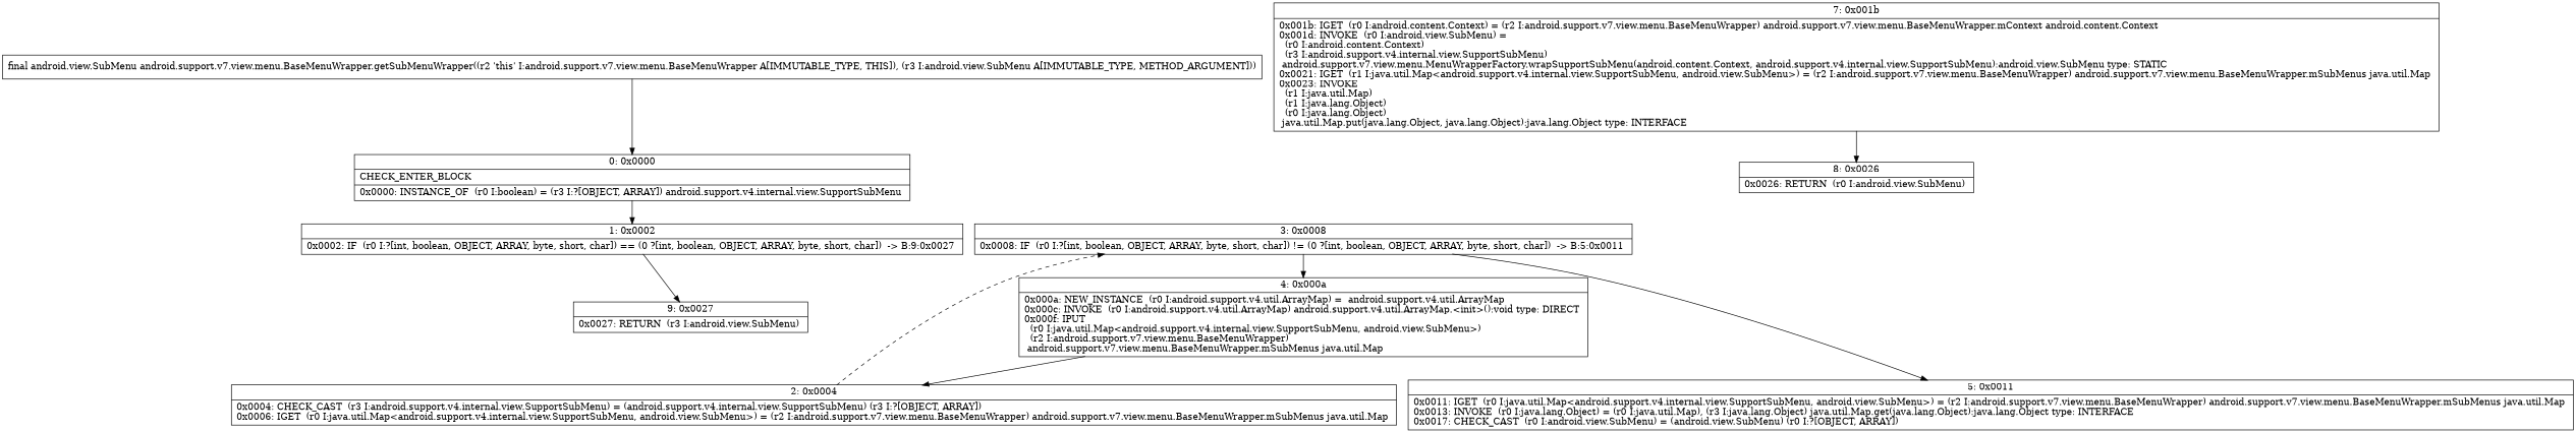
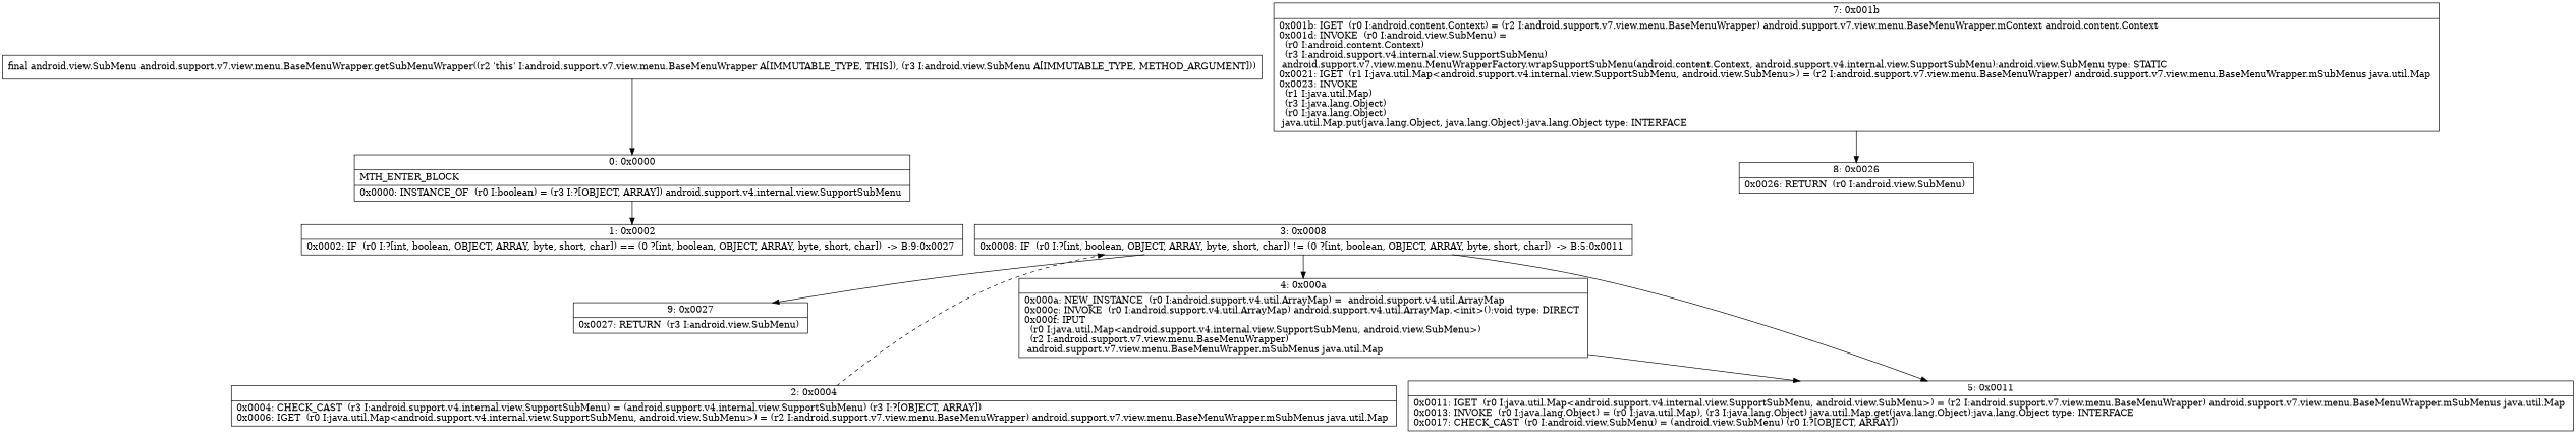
  digraph {
    node [shape=record]
-   n1 [label="{0\:\ 0x0000|CHECK_ENTER_BLOCK\l|0x0000: INSTANCE_OF  (r0 I:boolean) = (r3 I:?[OBJECT, ARRAY]) android.support.v4.internal.view.SupportSubMenu \l}"]
+   n1 [label="{0\:\ 0x0000|MTH_ENTER_BLOCK\l|0x0000: INSTANCE_OF  (r0 I:boolean) = (r3 I:?[OBJECT, ARRAY]) android.support.v4.internal.view.SupportSubMenu \l}"]
    n2 [label="{1\:\ 0x0002|0x0002: IF  (r0 I:?[int, boolean, OBJECT, ARRAY, byte, short, char]) == (0 ?[int, boolean, OBJECT, ARRAY, byte, short, char])  \-\> B:9:0x0027 \l}"]
    n3 [label="{9\:\ 0x0027|0x0027: RETURN  (r3 I:android.view.SubMenu) \l}"]
    n4 [label="{2\:\ 0x0004|0x0004: CHECK_CAST  (r3 I:android.support.v4.internal.view.SupportSubMenu) = (android.support.v4.internal.view.SupportSubMenu) (r3 I:?[OBJECT, ARRAY]) \l0x0006: IGET  (r0 I:java.util.Map\<android.support.v4.internal.view.SupportSubMenu, android.view.SubMenu\>) = (r2 I:android.support.v7.view.menu.BaseMenuWrapper) android.support.v7.view.menu.BaseMenuWrapper.mSubMenus java.util.Map \l}"]
    n5 [label="{3\:\ 0x0008|0x0008: IF  (r0 I:?[int, boolean, OBJECT, ARRAY, byte, short, char]) != (0 ?[int, boolean, OBJECT, ARRAY, byte, short, char])  \-\> B:5:0x0011 \l}"]
    n6 [label="{4\:\ 0x000a|0x000a: NEW_INSTANCE  (r0 I:android.support.v4.util.ArrayMap) =  android.support.v4.util.ArrayMap \l0x000c: INVOKE  (r0 I:android.support.v4.util.ArrayMap) android.support.v4.util.ArrayMap.\<init\>():void type: DIRECT \l0x000f: IPUT  \l  (r0 I:java.util.Map\<android.support.v4.internal.view.SupportSubMenu, android.view.SubMenu\>)\l  (r2 I:android.support.v7.view.menu.BaseMenuWrapper)\l android.support.v7.view.menu.BaseMenuWrapper.mSubMenus java.util.Map \l}"]
    n7 [label="{5\:\ 0x0011|0x0011: IGET  (r0 I:java.util.Map\<android.support.v4.internal.view.SupportSubMenu, android.view.SubMenu\>) = (r2 I:android.support.v7.view.menu.BaseMenuWrapper) android.support.v7.view.menu.BaseMenuWrapper.mSubMenus java.util.Map \l0x0013: INVOKE  (r0 I:java.lang.Object) = (r0 I:java.util.Map), (r3 I:java.lang.Object) java.util.Map.get(java.lang.Object):java.lang.Object type: INTERFACE \l0x0017: CHECK_CAST  (r0 I:android.view.SubMenu) = (android.view.SubMenu) (r0 I:?[OBJECT, ARRAY]) \l}"]
-   n8 [label="{7\:\ 0x001b|0x001b: IGET  (r0 I:android.content.Context) = (r2 I:android.support.v7.view.menu.BaseMenuWrapper) android.support.v7.view.menu.BaseMenuWrapper.mContext android.content.Context \l0x001d: INVOKE  (r0 I:android.view.SubMenu) = \l  (r0 I:android.content.Context)\l  (r3 I:android.support.v4.internal.view.SupportSubMenu)\l android.support.v7.view.menu.MenuWrapperFactory.wrapSupportSubMenu(android.content.Context, android.support.v4.internal.view.SupportSubMenu):android.view.SubMenu type: STATIC \l0x0021: IGET  (r1 I:java.util.Map\<android.support.v4.internal.view.SupportSubMenu, android.view.SubMenu\>) = (r2 I:android.support.v7.view.menu.BaseMenuWrapper) android.support.v7.view.menu.BaseMenuWrapper.mSubMenus java.util.Map \l0x0023: INVOKE  \l  (r1 I:java.util.Map)\l  (r1 I:java.lang.Object)\l  (r0 I:java.lang.Object)\l java.util.Map.put(java.lang.Object, java.lang.Object):java.lang.Object type: INTERFACE \l}"]
+   n8 [label="{7\:\ 0x001b|0x001b: IGET  (r0 I:android.content.Context) = (r2 I:android.support.v7.view.menu.BaseMenuWrapper) android.support.v7.view.menu.BaseMenuWrapper.mContext android.content.Context \l0x001d: INVOKE  (r0 I:android.view.SubMenu) = \l  (r0 I:android.content.Context)\l  (r3 I:android.support.v4.internal.view.SupportSubMenu)\l android.support.v7.view.menu.MenuWrapperFactory.wrapSupportSubMenu(android.content.Context, android.support.v4.internal.view.SupportSubMenu):android.view.SubMenu type: STATIC \l0x0021: IGET  (r1 I:java.util.Map\<android.support.v4.internal.view.SupportSubMenu, android.view.SubMenu\>) = (r2 I:android.support.v7.view.menu.BaseMenuWrapper) android.support.v7.view.menu.BaseMenuWrapper.mSubMenus java.util.Map \l0x0023: INVOKE  \l  (r1 I:java.util.Map)\l  (r3 I:java.lang.Object)\l  (r0 I:java.lang.Object)\l java.util.Map.put(java.lang.Object, java.lang.Object):java.lang.Object type: INTERFACE \l}"]
    n9 [label="{8\:\ 0x0026|0x0026: RETURN  (r0 I:android.view.SubMenu) \l}"]
    n10 [label="{final android.view.SubMenu android.support.v7.view.menu.BaseMenuWrapper.getSubMenuWrapper((r2 'this' I:android.support.v7.view.menu.BaseMenuWrapper A[IMMUTABLE_TYPE, THIS]), (r3 I:android.view.SubMenu A[IMMUTABLE_TYPE, METHOD_ARGUMENT])) }"]
    n1 -> n2
-   n2 -> n3
+   n5 -> n3
    n4 -> n5 [style=dashed]
    n5 -> n6 [style=solid]
    n5 -> n7
-   n6 -> n4
+   n6 -> n7
    n8 -> n9
    n10 -> n1
  }
